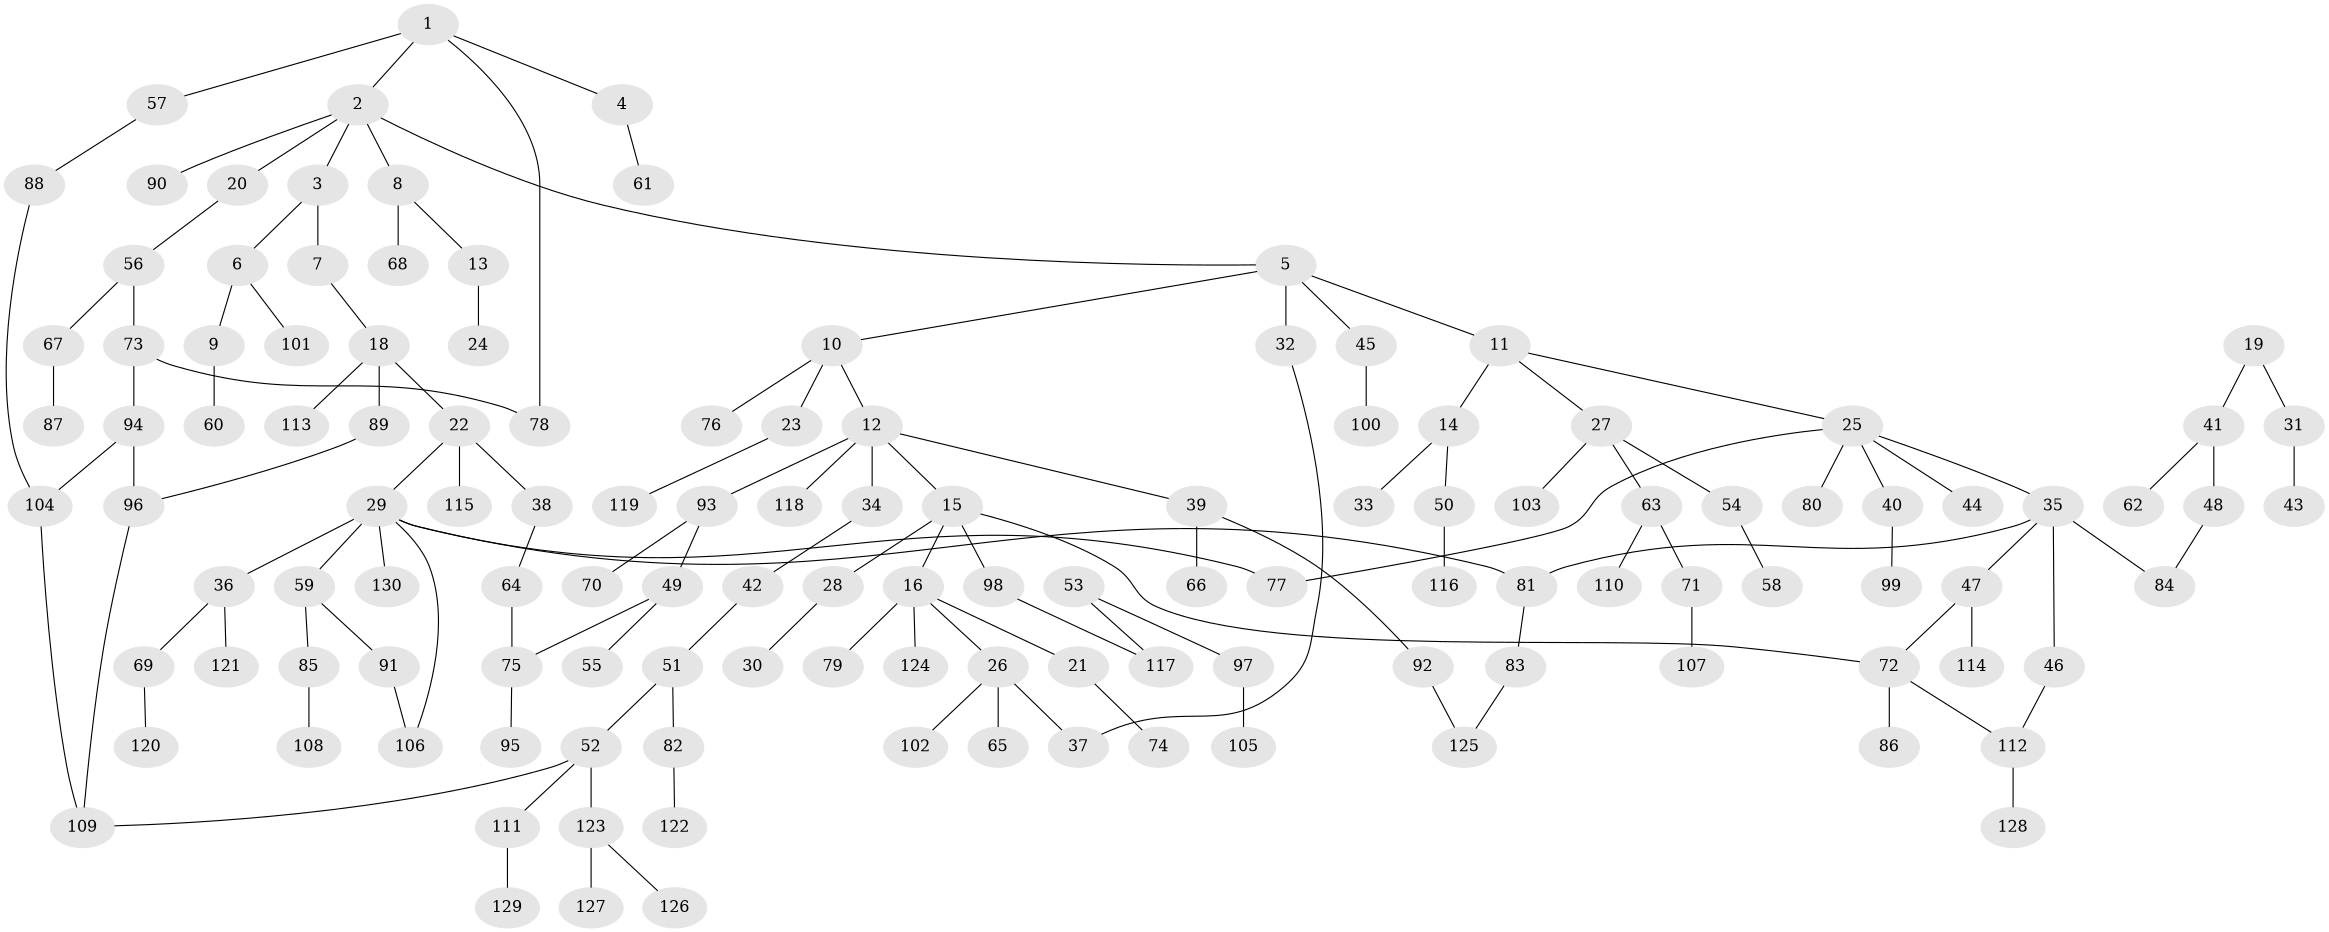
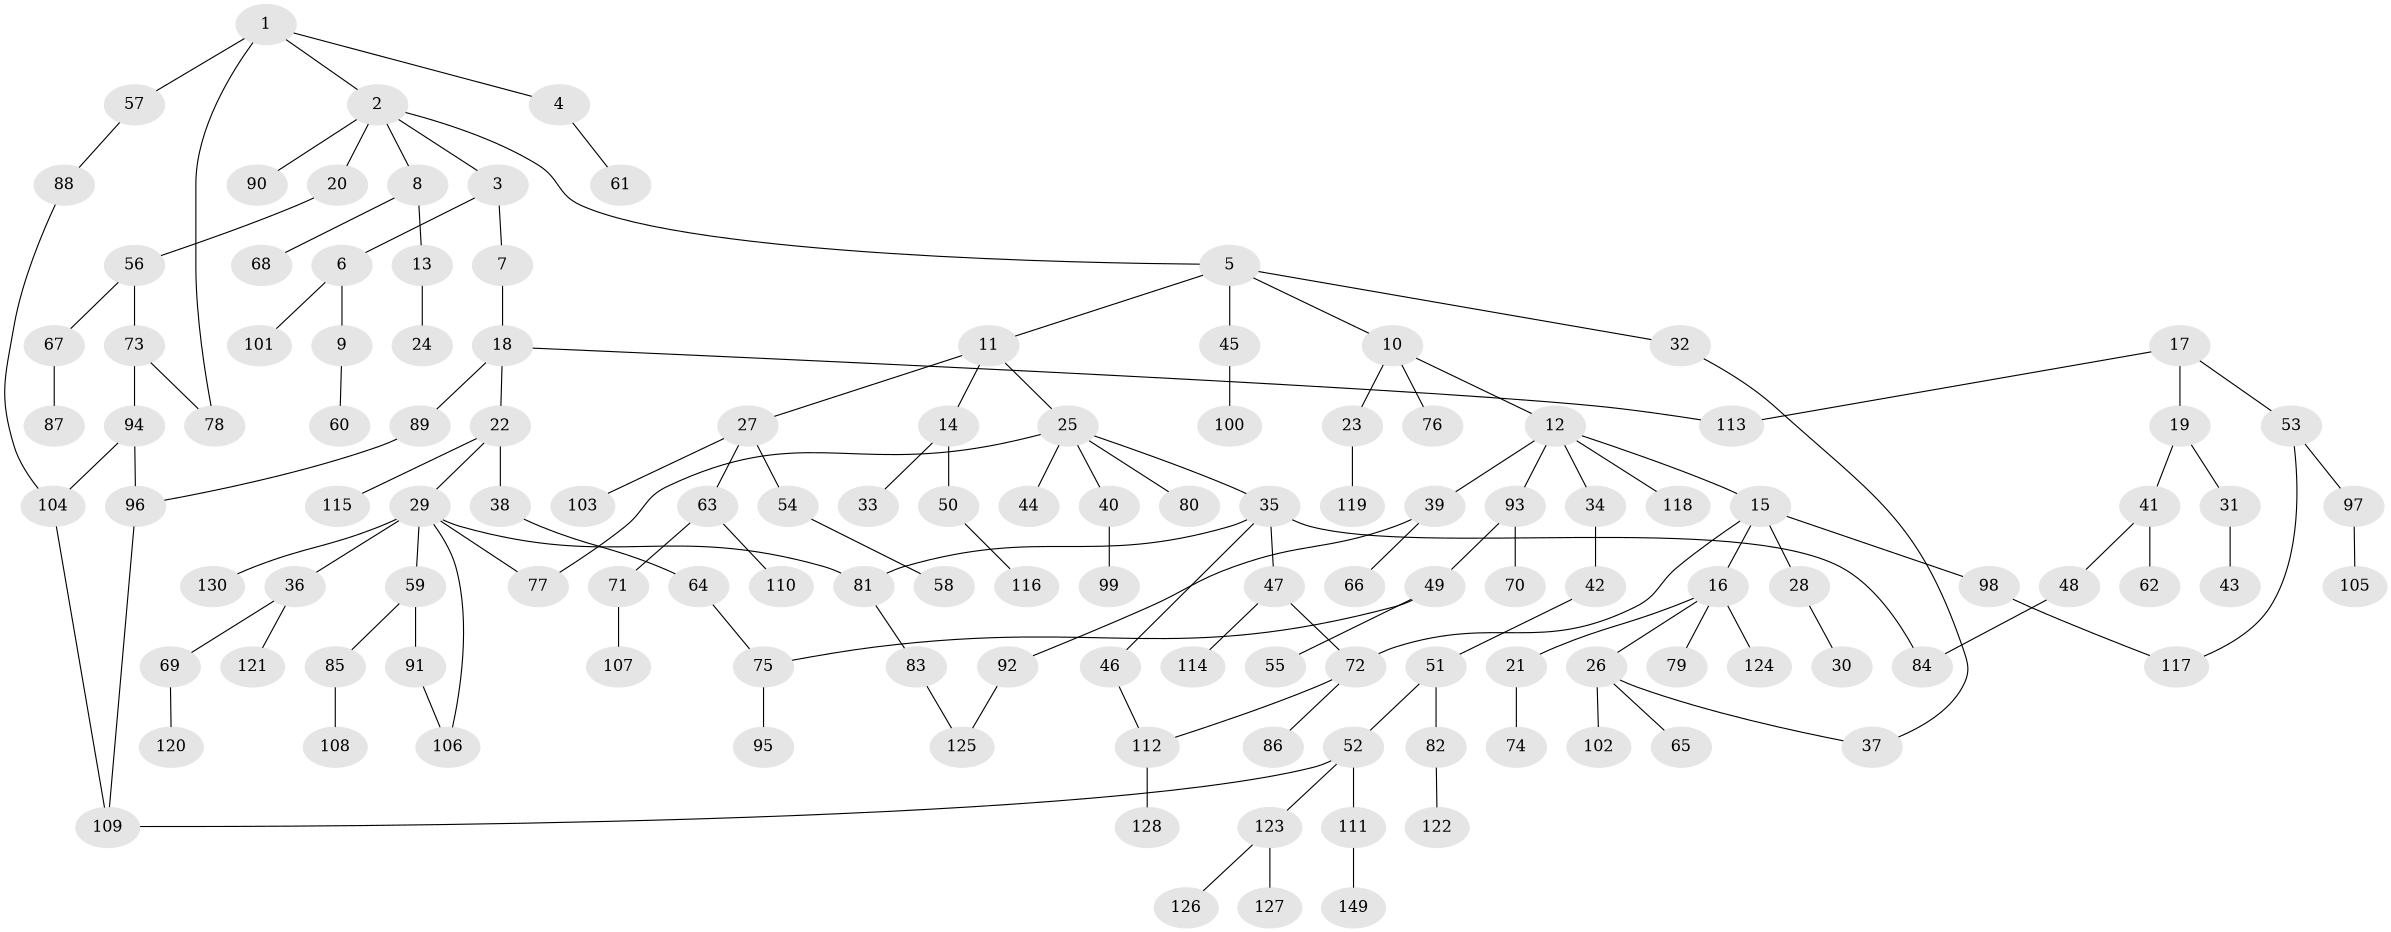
  graph {
    node [color=gray90 style=filled]
    1
    2
    4
    57
    78
    3
    5
    8
    20
    90
    61
    88
    6
    7
    10
    11
    32
    45
    13
    68
    56
    9
    101
    18
    12
    23
    76
    14
    25
    27
    37
    100
    60
    113
    22
    89
    24
+   17
    19
    53
    15
    34
    39
    93
    118
    119
    33
    50
    35
    40
    44
    77
    80
    54
    63
    103
    16
    28
    72
    98
    42
    66
    92
    49
    70
    116
    21
    26
    79
    124
    30
    112
    86
    117
    74
    65
    102
    31
    41
    97
    29
    38
    115
    96
    43
    48
    62
    67
    73
    36
    59
    81
    106
    130
    64
    46
    47
    84
    99
    58
    71
    110
    69
    121
    85
    91
    83
    51
    55
    75
    114
    120
    125
    52
    82
    128
    95
    109
    111
    123
    122
-   129
+   129 [label=149]
    126
    127
    105
    87
    94
    104
    108
    107
    1 -- 2
    1 -- 4
    1 -- 57
    1 -- 78
    2 -- 3
    2 -- 5
    2 -- 8
    2 -- 20
    2 -- 90
    4 -- 61
    57 -- 88
    3 -- 6
    3 -- 7
    5 -- 10
    5 -- 11
    5 -- 32
    5 -- 45
    8 -- 13
    8 -- 68
    20 -- 56
    88 -- 104
    6 -- 9
    6 -- 101
    7 -- 18
    10 -- 12
    10 -- 23
    10 -- 76
    11 -- 14
    11 -- 25
    11 -- 27
    32 -- 37
    45 -- 100
    13 -- 24
    56 -- 67
    56 -- 73
    9 -- 60
    18 -- 113
    18 -- 22
    18 -- 89
    12 -- 15
    12 -- 34
    12 -- 39
    12 -- 93
    12 -- 118
    23 -- 119
    14 -- 33
    14 -- 50
    25 -- 35
    25 -- 40
    25 -- 44
    25 -- 77
    25 -- 80
    27 -- 54
    27 -- 63
    27 -- 103
    22 -- 29
    22 -- 38
    22 -- 115
    89 -- 96
+   17 -- 113
+   17 -- 19
+   17 -- 53
    19 -- 31
    19 -- 41
    53 -- 117
    53 -- 97
    15 -- 16
    15 -- 28
    15 -- 72
    15 -- 98
    34 -- 42
    39 -- 66
    39 -- 92
    93 -- 49
    93 -- 70
    50 -- 116
    35 -- 81
    35 -- 46
    35 -- 47
    35 -- 84
    40 -- 99
    54 -- 58
    63 -- 71
    63 -- 110
    16 -- 21
    16 -- 26
    16 -- 79
    16 -- 124
    28 -- 30
    72 -- 112
    72 -- 86
    98 -- 117
    42 -- 51
    92 -- 125
    49 -- 55
    49 -- 75
    21 -- 74
    26 -- 37
    26 -- 65
    26 -- 102
    112 -- 128
    31 -- 43
    41 -- 48
    41 -- 62
    97 -- 105
    29 -- 77
    29 -- 36
    29 -- 59
    29 -- 81
    29 -- 106
    29 -- 130
    38 -- 64
    96 -- 109
    48 -- 84
    67 -- 87
    73 -- 78
    73 -- 94
    36 -- 69
    36 -- 121
    59 -- 85
    59 -- 91
    81 -- 83
    64 -- 75
    46 -- 112
    47 -- 72
    47 -- 114
    71 -- 107
    69 -- 120
    85 -- 108
    91 -- 106
    83 -- 125
    51 -- 52
    51 -- 82
    75 -- 95
    52 -- 109
    52 -- 111
    52 -- 123
    82 -- 122
    111 -- 129
    123 -- 126
    123 -- 127
    94 -- 96
    94 -- 104
    104 -- 109
  }
